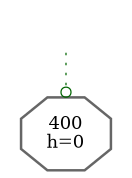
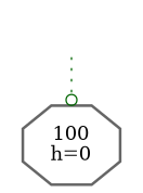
  digraph {
    Dummy [style=invis]
-   n2 [label="400\nh=0" penwidth=2 color=gray40 shape=octagon]
+   n2 [label="100\nh=0" penwidth=2 color=gray40 shape=octagon]
    Dummy -> n2 [color=darkgreen style=dotted arrowhead=odot]
  }
